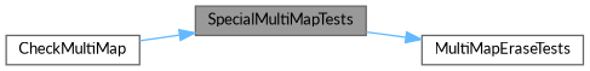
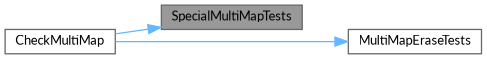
  digraph {
    fontname=Lato
    rankdir=LR
    node [color=grey40 fillcolor=white fontname=Lato fontsize=10 shape=box style=filled]
    edge [color=steelblue1 fontname=Lato fontsize=10 labelfontname=Helvetica labelfontsize=10 style=solid]
    n1 [color=gray40 fillcolor=grey60 fontcolor=black height=0.2 label=SpecialMultiMapTests width=0.4]
    n2 [height=0.2 label=MultiMapEraseTests width=0.4]
    n3 [height=0.2 label=CheckMultiMap width=0.4]
-   n1 -> n2
+   n3 -> n2
    n3 -> n1
  }
